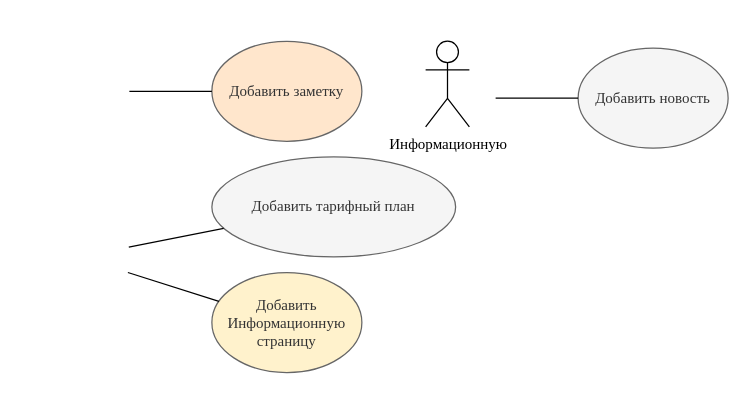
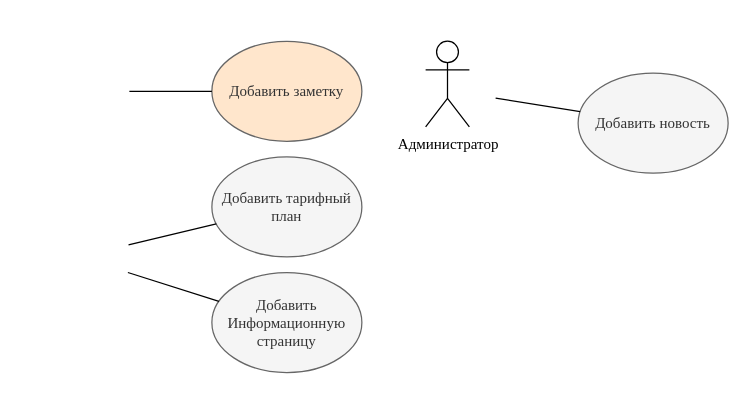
  <mxCell id="0" />
  <mxCell id="1" parent="0" />
  <mxCell id="2" value="Добавить заметку" style="ellipse;html=1;fontFamily=Comic Sans MS;verticalAlign=middle;whiteSpace=wrap;labelBorderColor=none;labelBackgroundColor=none;fontStyle=0;strokeColor=#666666;fontColor=#333333;fillColor=#ffe6cc;" vertex="1" parent="1"><mxGeometry x="169" y="32.5" width="120" height="80" as="geometry" /></mxCell>
  <mxCell id="3" value="" style="endArrow=none;html=1;strokeWidth=1;fontFamily=Comic Sans MS;endFill=0;endSize=13;labelBackgroundColor=#ffffff;" edge="1" parent="1" source="11" target="2"><mxGeometry width="50" height="50" relative="1" as="geometry"><mxPoint x="244.352" y="47.101" as="sourcePoint" /><mxPoint x="-75" y="-100.5" as="targetPoint" /></mxGeometry></mxCell>
- <mxCell id="4" value="Добавить тарифный план" style="ellipse;html=1;fontFamily=Comic Sans MS;verticalAlign=middle;whiteSpace=wrap;labelBorderColor=none;labelBackgroundColor=none;fontStyle=0;strokeColor=#666666;fontColor=#333333;fillColor=#F5F5F5;" vertex="1" parent="1"><mxGeometry x="169" y="125" width="195" height="80" as="geometry" /></mxCell>
+ <mxCell id="4" value="Добавить тарифный план" style="ellipse;html=1;fontFamily=Comic Sans MS;verticalAlign=middle;whiteSpace=wrap;labelBorderColor=none;labelBackgroundColor=none;fontStyle=0;strokeColor=#666666;fontColor=#333333;fillColor=#F5F5F5;" vertex="1" parent="1"><mxGeometry x="169" y="125" width="120" height="80" as="geometry" /></mxCell>
  <mxCell id="5" value="" style="endArrow=none;html=1;strokeWidth=1;fontFamily=Comic Sans MS;endFill=0;endSize=13;labelBackgroundColor=#ffffff;" edge="1" source="9" target="4" parent="1"><mxGeometry width="50" height="50" relative="1" as="geometry"><mxPoint x="244.352" y="139.601" as="sourcePoint" /><mxPoint x="-75" y="-8" as="targetPoint" /></mxGeometry></mxCell>
- <mxCell id="6" value="Добавить Информационную страницу" style="ellipse;html=1;fontFamily=Comic Sans MS;verticalAlign=middle;whiteSpace=wrap;labelBorderColor=none;labelBackgroundColor=none;fontStyle=0;strokeColor=#666666;fontColor=#333333;fillColor=#fff2cc;" vertex="1" parent="1"><mxGeometry x="169" y="217.5" width="120" height="80" as="geometry" /></mxCell>
+ <mxCell id="6" value="Добавить Информационную страницу" style="ellipse;html=1;fontFamily=Comic Sans MS;verticalAlign=middle;whiteSpace=wrap;labelBorderColor=none;labelBackgroundColor=none;fontStyle=0;strokeColor=#666666;fontColor=#333333;fillColor=#F5F5F5;" vertex="1" parent="1"><mxGeometry x="169" y="217.5" width="120" height="80" as="geometry" /></mxCell>
  <mxCell id="7" value="" style="endArrow=none;html=1;strokeWidth=1;fontFamily=Comic Sans MS;endFill=0;endSize=13;labelBackgroundColor=#ffffff;" edge="1" parent="1" source="9" target="6"><mxGeometry width="50" height="50" relative="1" as="geometry"><mxPoint x="113" y="175" as="sourcePoint" /><mxPoint x="179" y="175" as="targetPoint" /></mxGeometry></mxCell>
  <mxCell id="8" value="" style="group" vertex="1" connectable="0" parent="1"><mxGeometry x="20" y="152.5" width="83" height="105" as="geometry" /></mxCell>
  <mxCell id="9" value="" style="ellipse;whiteSpace=wrap;html=1;shadow=0;labelBackgroundColor=none;fontColor=none;fillColor=none;fontFamily=Comic Sans MS;strokeColor=none;" vertex="1" parent="8"><mxGeometry width="83" height="105" as="geometry" /></mxCell>
  <mxCell id="10" value="" style="group" vertex="1" connectable="0" parent="1"><mxGeometry x="20" y="20" width="83" height="105" as="geometry" /></mxCell>
  <mxCell id="11" value="" style="ellipse;whiteSpace=wrap;html=1;shadow=0;labelBackgroundColor=none;fontColor=none;fillColor=none;fontFamily=Comic Sans MS;strokeColor=none;" vertex="1" parent="10"><mxGeometry width="83" height="105" as="geometry" /></mxCell>
- <mxCell id="12" value="Информационную" style="shape=umlActor;verticalLabelPosition=bottom;verticalAlign=top;html=1;outlineConnect=0;shadow=0;labelBackgroundColor=none;fontColor=none;fillColor=none;fontFamily=Comic Sans MS;" vertex="1" parent="10"><mxGeometry x="320" y="12.5" width="35" height="68.5" as="geometry" /></mxCell>
- <mxCell id="13" value="Добавить новость" style="ellipse;html=1;fontFamily=Comic Sans MS;verticalAlign=middle;whiteSpace=wrap;labelBorderColor=none;labelBackgroundColor=none;fontStyle=0;strokeColor=#666666;fontColor=#333333;fillColor=#F5F5F5;" vertex="1" parent="1"><mxGeometry x="462" y="38" width="120" height="80" as="geometry" /></mxCell>
+ <mxCell id="12" value="Администратор" style="shape=umlActor;verticalLabelPosition=bottom;verticalAlign=top;html=1;outlineConnect=0;shadow=0;labelBackgroundColor=none;fontColor=none;fillColor=none;fontFamily=Comic Sans MS;" vertex="1" parent="10"><mxGeometry x="320" y="12.5" width="35" height="68.5" as="geometry" /></mxCell>
+ <mxCell id="13" value="Добавить новость" style="ellipse;html=1;fontFamily=Comic Sans MS;verticalAlign=middle;whiteSpace=wrap;labelBorderColor=none;labelBackgroundColor=none;fontStyle=0;strokeColor=#666666;fontColor=#333333;fillColor=#F5F5F5;" vertex="1" parent="1"><mxGeometry x="462" y="58" width="120" height="80" as="geometry" /></mxCell>
  <mxCell id="14" value="" style="endArrow=none;html=1;strokeWidth=1;fontFamily=Comic Sans MS;endFill=0;endSize=13;labelBackgroundColor=#ffffff;" edge="1" target="13" parent="1"><mxGeometry width="50" height="50" relative="1" as="geometry"><mxPoint x="396" y="78" as="sourcePoint" /><mxPoint x="218" y="-95" as="targetPoint" /></mxGeometry></mxCell>
